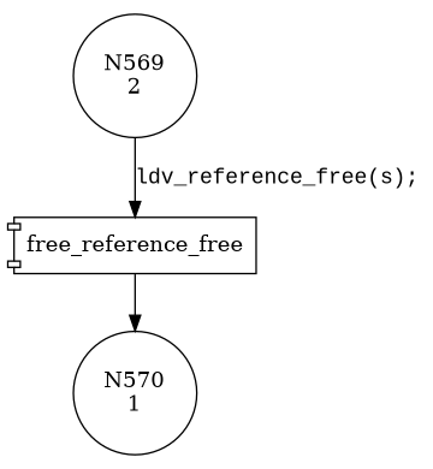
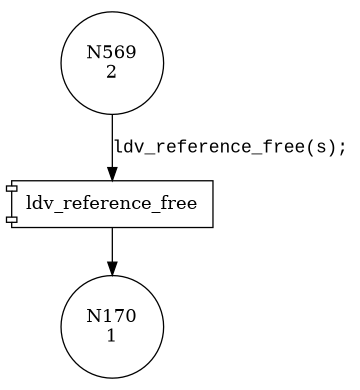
  digraph {
    node [shape=circle]
    edge [fontname="Courier New"]
    n1 [label="N569\n2"]
-   n2 [label=free_reference_free shape=component]
-   n3 [label="N570\n1"]
+   n2 [label=ldv_reference_free shape=component]
+   n3 [label="N170\n1"]
    n1 -> n2 [label="ldv_reference_free(s);"]
    n2 -> n3
  }
